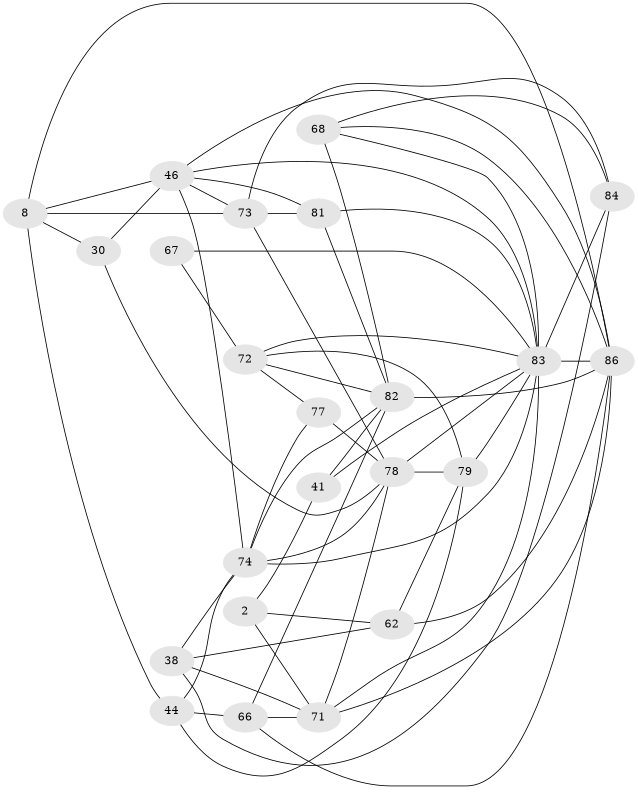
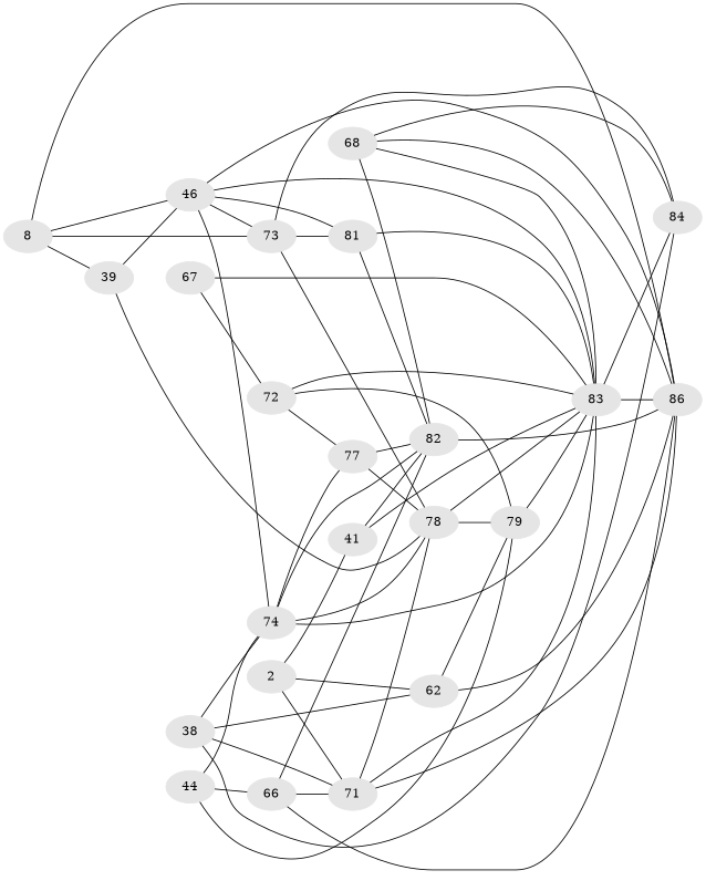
  graph {
    rankdir=LR
    node [color=gray90 style=filled]
    n1 [label=2]
    41
    62 [super="+61"]
    71 [super="+51"]
    82 [super="+32+57+76"]
    83 [super="+1+13+17+56+80"]
    86 [super="+48+75+60"]
    79 [super="+47"]
    78 [super="+49"]
    8 [super="+4"]
-   39 [label=30]
+   39
    44 [super="+21"]
    73 [super="+55+33"]
    46 [super="+37+26"]
    74 [super="+45+59"]
    66 [super="+29"]
    84 [super="+70"]
    81 [super="+30"]
    38
    77 [super="+58"]
    67 [super="+54"]
    72 [super="+40+63"]
    68 [super="+10"]
    n1 -- 41
    n1 -- 62
    n1 -- 71 [weight=2]
    41 -- 82
    41 -- 83
    62 -- 86 [weight=4]
    62 -- 79 [weight=2]
    71 -- 83
    71 -- 86
    71 -- 78
    82 -- 86 [weight=3]
    83 -- 86 [weight=7]
    83 -- 84 [weight=2]
    79 -- 83 [weight=3]
    78 -- 83
    78 -- 79 [weight=2]
    8 -- 86 [weight=2]
    8 -- 39
-   8 -- 44 [weight=2]
    8 -- 73
    8 -- 46
    39 -- 78
    39 -- 46
    44 -- 79
    44 -- 74
    44 -- 66 [weight=2]
    73 -- 78 [weight=2]
    73 -- 84
    73 -- 81
    46 -- 83
    46 -- 86 [weight=2]
    46 -- 73 [weight=2]
    46 -- 74 [weight=3]
    46 -- 81 [weight=2]
    74 -- 82 [weight=2]
    74 -- 83 [weight=4]
    74 -- 78 [weight=2]
    74 -- 77
    66 -- 71 [weight=2]
    66 -- 82
    66 -- 86
    81 -- 82
    81 -- 83 [weight=2]
    38 -- 62
    38 -- 71
    38 -- 74
    38 -- 84
    77 -- 78
    67 -- 83 [weight=4]
    67 -- 72 [weight=2]
-   72 -- 82 [weight=2]
+   77 -- 82 [weight=2]
    72 -- 83
    72 -- 79
    72 -- 77 [weight=2]
    68 -- 82 [weight=2]
    68 -- 83
    68 -- 86
    68 -- 84 [weight=2]
  }
